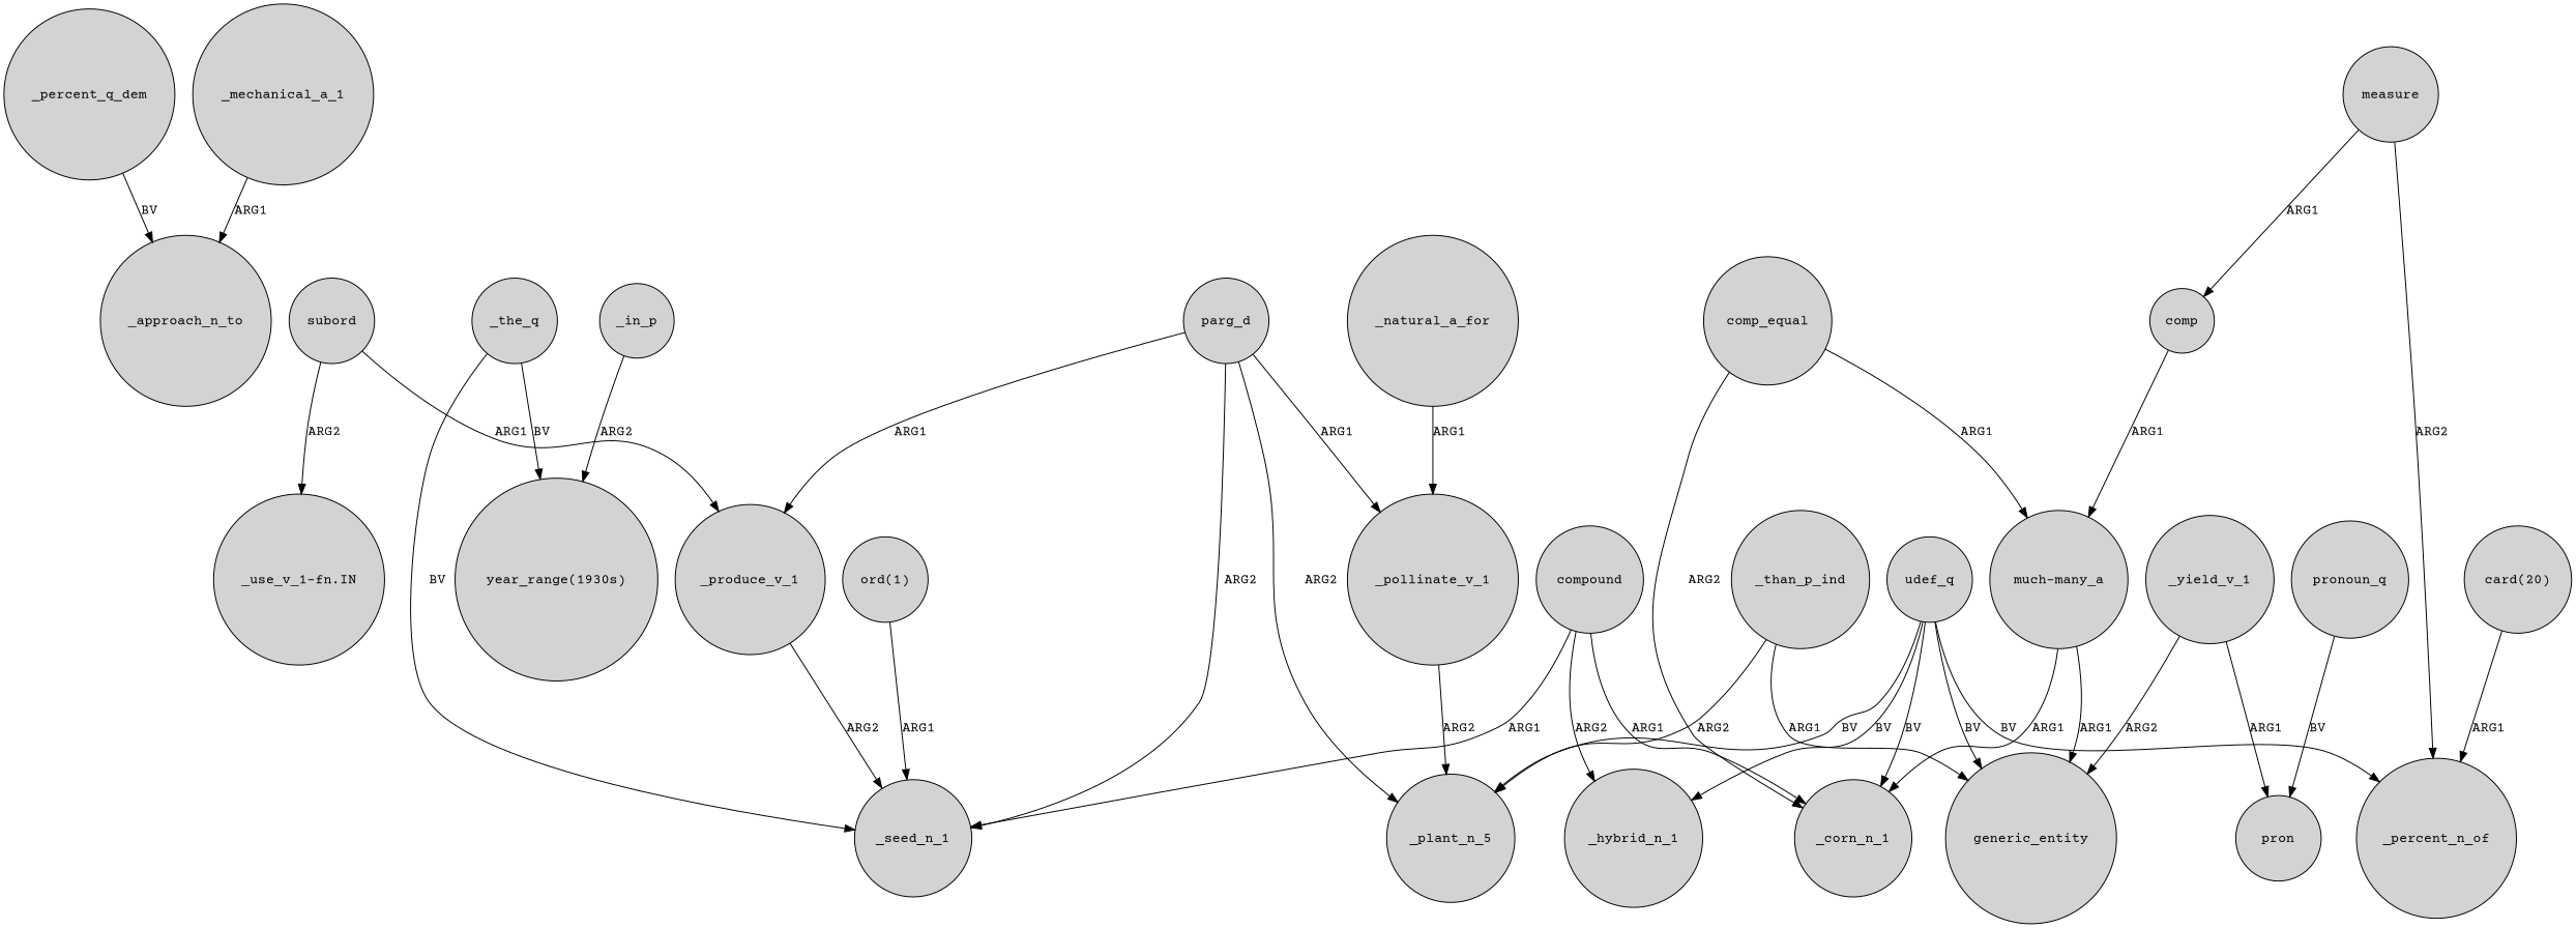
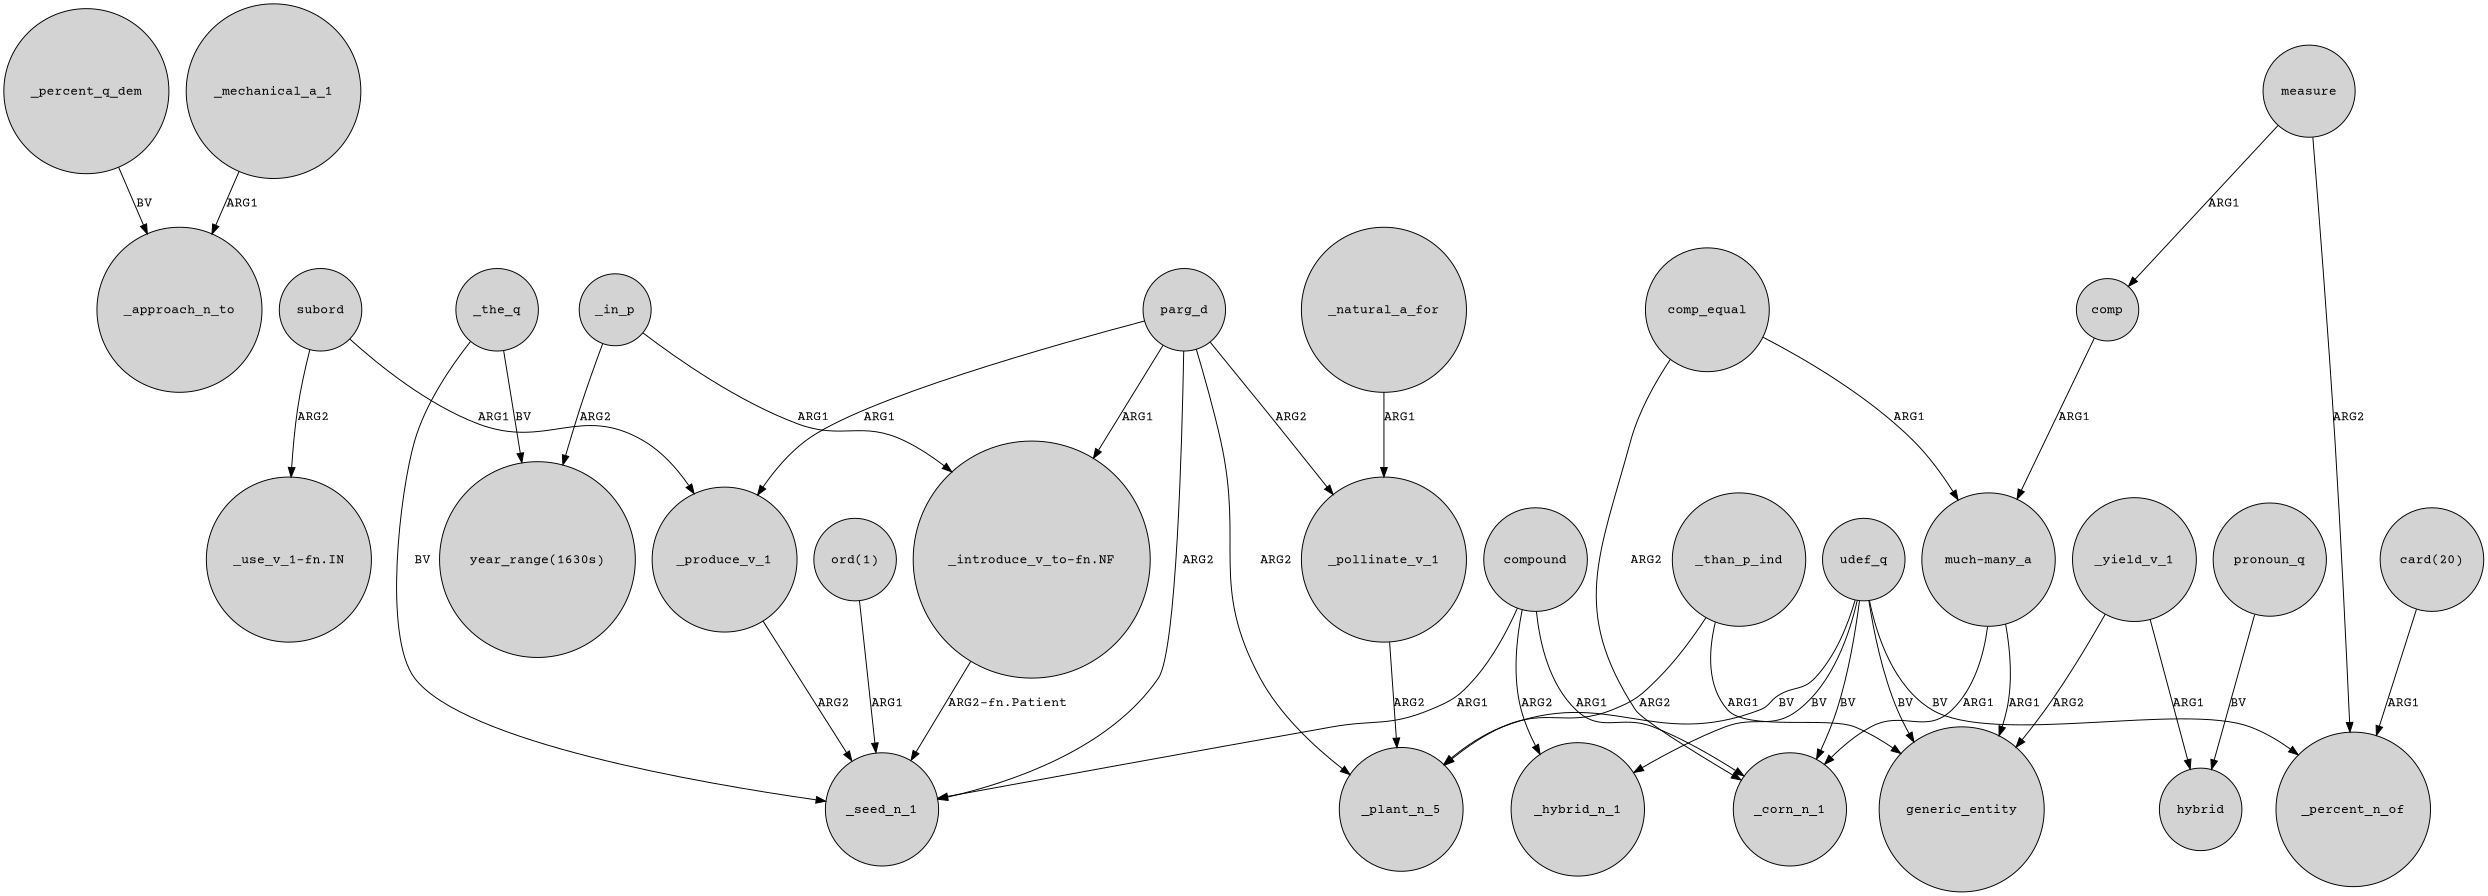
  digraph {
    fontname="Courier Prime"
    node [fontname="Courier Prime" shape=circle style=filled]
    edge [fontname="Courier Prime"]
    n1 [label=_percent_q_dem]
    _approach_n_to
    parg_d
    _pollinate_v_1
    n5 [label=_plant_n_5]
    _produce_v_1
+   "_introduce_v_to-fn.NF"
    _seed_n_1
    compound
    _corn_n_1
    _hybrid_n_1
    _yield_v_1
-   pron
+   pron [label=hybrid]
    generic_entity
    udef_q
    _percent_n_of
    _in_p
-   "year_range(1930s)"
+   "year_range(1930s)" [label="year_range(1630s)"]
    "much-many_a"
    comp_equal
    measure
    comp
    _than_p_ind
    subord
    "_use_v_1-fn.IN"
    _mechanical_a_1
    pronoun_q
    _natural_a_for
    _the_q
    "ord(1)"
    "card(20)"
    n1 -> _approach_n_to [label=BV]
-   parg_d -> _pollinate_v_1 [label=ARG1]
+   parg_d -> _pollinate_v_1 [label=ARG2]
    parg_d -> n5 [label=ARG2]
    parg_d -> _produce_v_1 [label=ARG1]
+   parg_d -> "_introduce_v_to-fn.NF" [label=ARG1]
    parg_d -> _seed_n_1 [label=ARG2]
    _pollinate_v_1 -> n5 [label=ARG2]
    _produce_v_1 -> _seed_n_1 [label=ARG2]
+   "_introduce_v_to-fn.NF" -> _seed_n_1 [label="ARG2-fn.Patient"]
    compound -> _seed_n_1 [label=ARG1]
    compound -> _corn_n_1 [label=ARG1]
    compound -> _hybrid_n_1 [label=ARG2]
    _yield_v_1 -> pron [label=ARG1]
    _yield_v_1 -> generic_entity [label=ARG2]
    udef_q -> n5 [label=BV]
    udef_q -> _corn_n_1 [label=BV]
    udef_q -> _hybrid_n_1 [label=BV]
    udef_q -> generic_entity [label=BV]
    udef_q -> _percent_n_of [label=BV]
+   _in_p -> "_introduce_v_to-fn.NF" [label=ARG1]
    _in_p -> "year_range(1930s)" [label=ARG2]
    "much-many_a" -> _corn_n_1 [label=ARG1]
    "much-many_a" -> generic_entity [label=ARG1]
    comp_equal -> _corn_n_1 [label=ARG2]
    comp_equal -> "much-many_a" [label=ARG1]
    measure -> _percent_n_of [label=ARG2]
    measure -> comp [label=ARG1]
    comp -> "much-many_a" [label=ARG1]
    _than_p_ind -> n5 [label=ARG2]
    _than_p_ind -> generic_entity [label=ARG1]
    subord -> _produce_v_1 [label=ARG1]
    subord -> "_use_v_1-fn.IN" [label=ARG2]
    _mechanical_a_1 -> _approach_n_to [label=ARG1]
    pronoun_q -> pron [label=BV]
    _natural_a_for -> _pollinate_v_1 [label=ARG1]
    _the_q -> _seed_n_1 [label=BV]
    _the_q -> "year_range(1930s)" [label=BV]
    "ord(1)" -> _seed_n_1 [label=ARG1]
    "card(20)" -> _percent_n_of [label=ARG1]
  }
